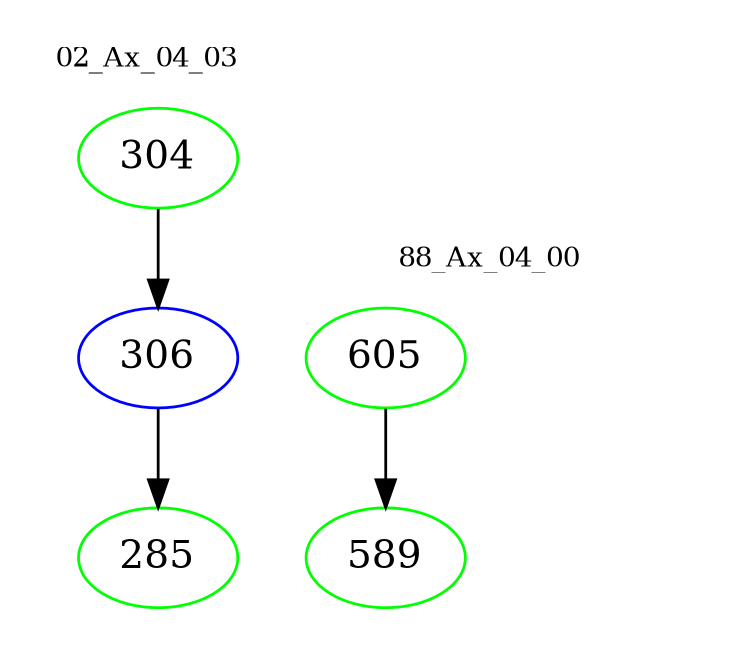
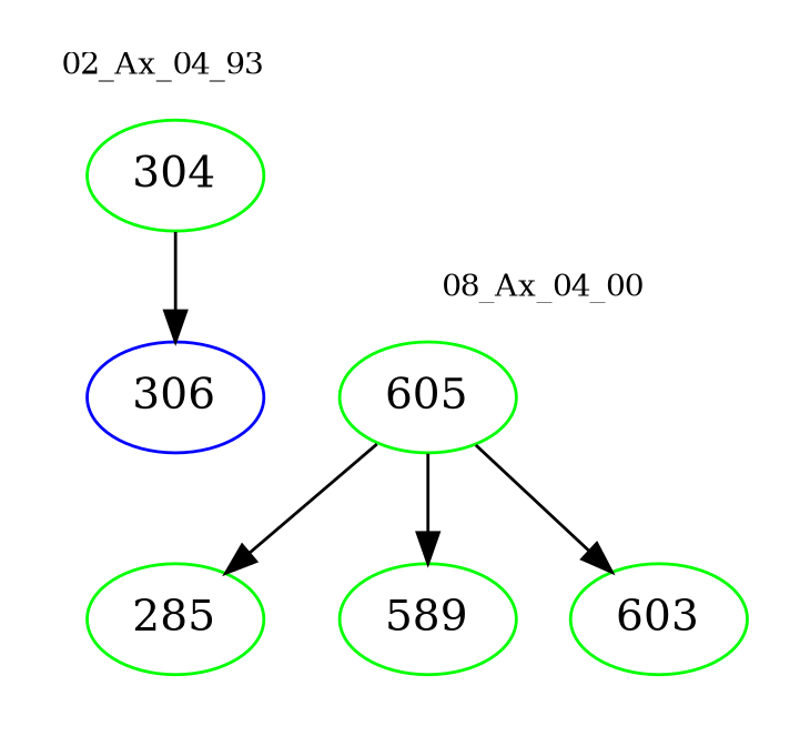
  digraph {
    node [color=green]
    edge [color=black]
    n1 [label=304]
    n2 [color=blue label=306]
    n3 [label=285]
    n4 [label=589]
    n5 [label=605]
+   n6 [label=603]
    subgraph cluster_1 {
      color=white
      fontsize=10
-     label="02_Ax_04_03"
+     label="02_Ax_04_93"
      n1
      n2
      n3
    }
    subgraph cluster_2 {
      color=white
      fontsize=10
-     label="88_Ax_04_00"
+     label="08_Ax_04_00"
      n4
      n5
+     n6
    }
    n1 -> n2
-   n2 -> n3
+   n5 -> n3
    n5 -> n4
+   n5 -> n6
  }
